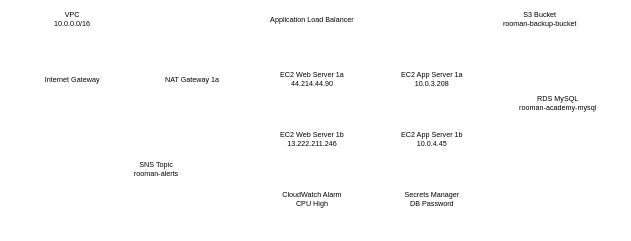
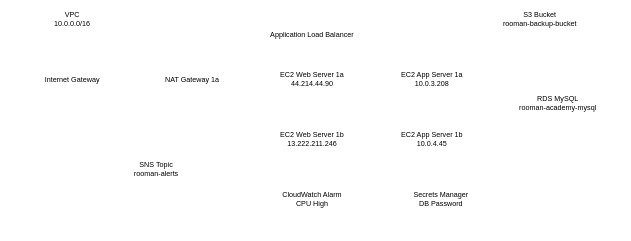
  <mxCell id="0" />
  <mxCell id="1" parent="0" />
  <mxCell id="2" value="VPC&lt;br&gt;10.0.0.0/16&lt;br&gt;&lt;img src=&quot;https://raw.githubusercontent.com/awslabs/aws-icons-for-plantuml/v14.0/AWS-Simple-Icons/Light/Networking/Amazon-VPC.png&quot; width=&quot;32&quot; height=&quot;32&quot;/&gt;" style="shape=rectangle;whiteSpace=wrap;html=1;fillColor=none;strokeColor=none;fontSize=12;" vertex="1" parent="1"><mxGeometry as="geometry" x="20" y="20" width="200" height="60" /></mxCell>
  <mxCell id="3" value="Internet Gateway&lt;br&gt;&lt;img src=&quot;https://raw.githubusercontent.com/awslabs/aws-icons-for-plantuml/v14.0/AWS-Simple-Icons/Light/Networking/Amazon-VPC.png&quot; width=&quot;32&quot; height=&quot;32&quot;/&gt;" style="shape=rectangle;whiteSpace=wrap;html=1;fillColor=none;strokeColor=none;fontSize=12;" vertex="1" parent="1"><mxGeometry as="geometry" x="20" y="120" width="200" height="60" /></mxCell>
  <mxCell id="4" value="NAT Gateway 1a&lt;br&gt;&lt;img src=&quot;https://raw.githubusercontent.com/awslabs/aws-icons-for-plantuml/v14.0/AWS-Simple-Icons/Light/Networking/NAT-Gateway.png&quot; width=&quot;32&quot; height=&quot;32&quot;/&gt;" style="shape=rectangle;whiteSpace=wrap;html=1;fillColor=none;strokeColor=none;fontSize=12;" vertex="1" parent="1"><mxGeometry as="geometry" x="220" y="120" width="200" height="60" /></mxCell>
- <mxCell id="5" value="Application Load Balancer&lt;br&gt;&lt;img src=&quot;https://raw.githubusercontent.com/awslabs/aws-icons-for-plantuml/v14.0/AWS-Simple-Icons/Light/Networking/Application-Load-Balancer.png&quot; width=&quot;32&quot; height=&quot;32&quot;/&gt;" style="shape=rectangle;whiteSpace=wrap;html=1;fillColor=none;strokeColor=none;fontSize=12;" vertex="1" parent="1"><mxGeometry as="geometry" x="420" y="20" width="200" height="60" /></mxCell>
+ <mxCell id="5" value="Application Load Balancer&lt;br&gt;&lt;img src=&quot;https://raw.githubusercontent.com/awslabs/aws-icons-for-plantuml/v14.0/AWS-Simple-Icons/Light/Networking/Application-Load-Balancer.png&quot; width=&quot;32&quot; height=&quot;32&quot;/&gt;" style="shape=rectangle;whiteSpace=wrap;html=1;fillColor=none;strokeColor=none;fontSize=12;" vertex="1" parent="1"><mxGeometry x="420" y="45" as="geometry" width="200" height="60" /></mxCell>
  <mxCell id="6" value="EC2 Web Server 1a&lt;br&gt;44.214.44.90&lt;br&gt;&lt;img src=&quot;https://raw.githubusercontent.com/awslabs/aws-icons-for-plantuml/v14.0/AWS-Simple-Icons/Light/Compute/Amazon-EC2.png&quot; width=&quot;32&quot; height=&quot;32&quot;/&gt;" style="shape=rectangle;whiteSpace=wrap;html=1;fillColor=none;strokeColor=none;fontSize=12;" vertex="1" parent="1"><mxGeometry as="geometry" x="420" y="120" width="200" height="60" /></mxCell>
  <mxCell id="7" value="EC2 Web Server 1b&lt;br&gt;13.222.211.246&lt;br&gt;&lt;img src=&quot;https://raw.githubusercontent.com/awslabs/aws-icons-for-plantuml/v14.0/AWS-Simple-Icons/Light/Compute/Amazon-EC2.png&quot; width=&quot;32&quot; height=&quot;32&quot;/&gt;" style="shape=rectangle;whiteSpace=wrap;html=1;fillColor=none;strokeColor=none;fontSize=12;" vertex="1" parent="1"><mxGeometry as="geometry" x="420" y="220" width="200" height="60" /></mxCell>
  <mxCell id="8" value="EC2 App Server 1a&lt;br&gt;10.0.3.208&lt;br&gt;&lt;img src=&quot;https://raw.githubusercontent.com/awslabs/aws-icons-for-plantuml/v14.0/AWS-Simple-Icons/Light/Compute/Amazon-EC2.png&quot; width=&quot;32&quot; height=&quot;32&quot;/&gt;" style="shape=rectangle;whiteSpace=wrap;html=1;fillColor=none;strokeColor=none;fontSize=12;" vertex="1" parent="1"><mxGeometry as="geometry" x="620" y="120" width="200" height="60" /></mxCell>
  <mxCell id="9" value="EC2 App Server 1b&lt;br&gt;10.0.4.45&lt;br&gt;&lt;img src=&quot;https://raw.githubusercontent.com/awslabs/aws-icons-for-plantuml/v14.0/AWS-Simple-Icons/Light/Compute/Amazon-EC2.png&quot; width=&quot;32&quot; height=&quot;32&quot;/&gt;" style="shape=rectangle;whiteSpace=wrap;html=1;fillColor=none;strokeColor=none;fontSize=12;" vertex="1" parent="1"><mxGeometry as="geometry" x="620" y="220" width="200" height="60" /></mxCell>
  <mxCell id="10" value="RDS MySQL&lt;br&gt;rooman-academy-mysql&lt;br&gt;&lt;img src=&quot;https://raw.githubusercontent.com/awslabs/aws-icons-for-plantuml/v14.0/AWS-Simple-Icons/Light/Database/Amazon-RDS.png&quot; width=&quot;32&quot; height=&quot;32&quot;/&gt;" style="shape=rectangle;whiteSpace=wrap;html=1;fillColor=none;strokeColor=none;fontSize=12;" vertex="1" parent="1"><mxGeometry x="830" y="160" as="geometry" width="200" height="60" /></mxCell>
  <mxCell id="11" value="S3 Bucket&lt;br&gt;rooman-backup-bucket&lt;br&gt;&lt;img src=&quot;https://raw.githubusercontent.com/awslabs/aws-icons-for-plantuml/v14.0/AWS-Simple-Icons/Light/Storage/Amazon-S3.png&quot; width=&quot;32&quot; height=&quot;32&quot;/&gt;" style="shape=rectangle;whiteSpace=wrap;html=1;fillColor=none;strokeColor=none;fontSize=12;" vertex="1" parent="1"><mxGeometry x="800" y="20" as="geometry" width="200" height="60" /></mxCell>
  <mxCell id="12" value="SNS Topic&lt;br&gt;rooman-alerts&lt;br&gt;&lt;img src=&quot;https://raw.githubusercontent.com/awslabs/aws-icons-for-plantuml/v14.0/AWS-Simple-Icons/Light/Messaging/Amazon-SNS.png&quot; width=&quot;32&quot; height=&quot;32&quot;/&gt;" style="shape=rectangle;whiteSpace=wrap;html=1;fillColor=none;strokeColor=none;fontSize=12;" vertex="1" parent="1"><mxGeometry x="160" y="270" as="geometry" width="200" height="60" /></mxCell>
  <mxCell id="13" value="CloudWatch Alarm&lt;br&gt;CPU High&lt;br&gt;&lt;img src=&quot;https://raw.githubusercontent.com/awslabs/aws-icons-for-plantuml/v14.0/AWS-Simple-Icons/Light/Management-and-Governance/Amazon-CloudWatch.png&quot; width=&quot;32&quot; height=&quot;32&quot;/&gt;" style="shape=rectangle;whiteSpace=wrap;html=1;fillColor=none;strokeColor=none;fontSize=12;" vertex="1" parent="1"><mxGeometry as="geometry" x="420" y="320" width="200" height="60" /></mxCell>
- <mxCell id="14" value="Secrets Manager&lt;br&gt;DB Password&lt;br&gt;&lt;img src=&quot;https://raw.githubusercontent.com/awslabs/aws-icons-for-plantuml/v14.0/AWS-Simple-Icons/Light/Security-Identity-and-Compliance/AWS-Secrets-Manager.png&quot; width=&quot;32&quot; height=&quot;32&quot;/&gt;" style="shape=rectangle;whiteSpace=wrap;html=1;fillColor=none;strokeColor=none;fontSize=12;" vertex="1" parent="1"><mxGeometry as="geometry" x="620" y="320" width="200" height="60" /></mxCell>
+ <mxCell id="14" value="Secrets Manager&lt;br&gt;DB Password&lt;br&gt;&lt;img src=&quot;https://raw.githubusercontent.com/awslabs/aws-icons-for-plantuml/v14.0/AWS-Simple-Icons/Light/Security-Identity-and-Compliance/AWS-Secrets-Manager.png&quot; width=&quot;32&quot; height=&quot;32&quot;/&gt;" style="shape=rectangle;whiteSpace=wrap;html=1;fillColor=none;strokeColor=none;fontSize=12;" vertex="1" parent="1"><mxGeometry x="635" y="320" as="geometry" width="200" height="60" /></mxCell>
